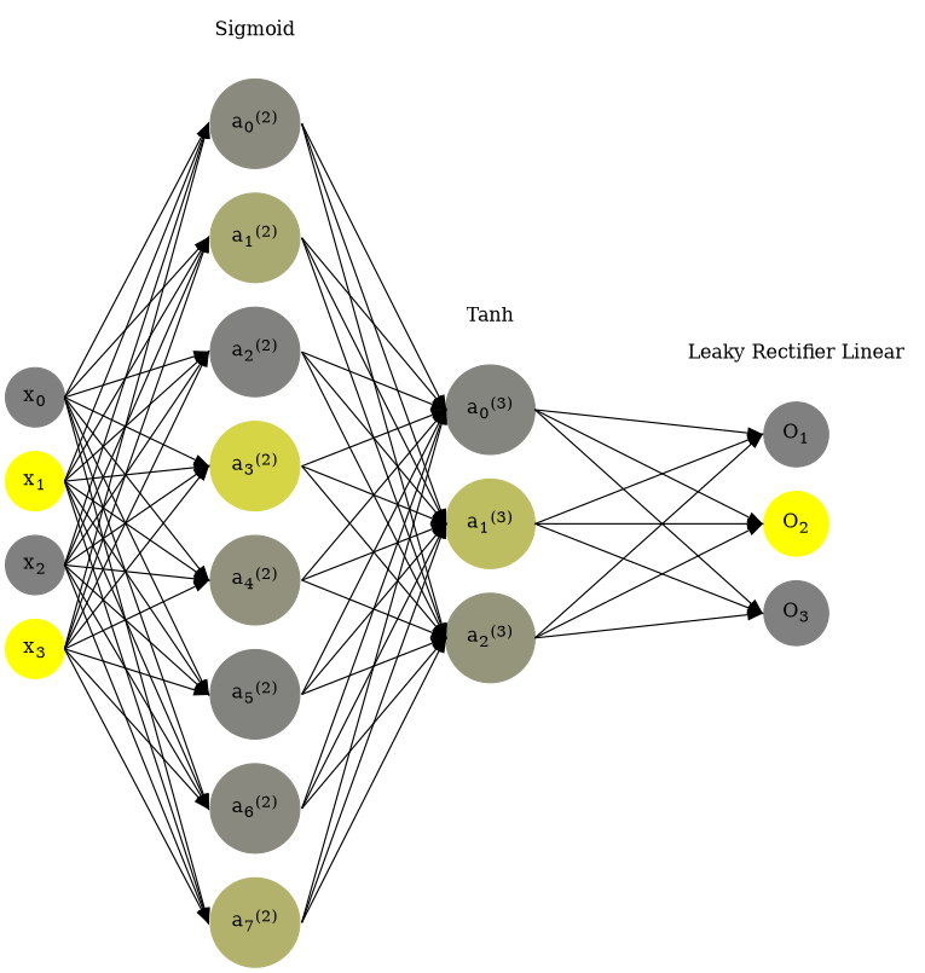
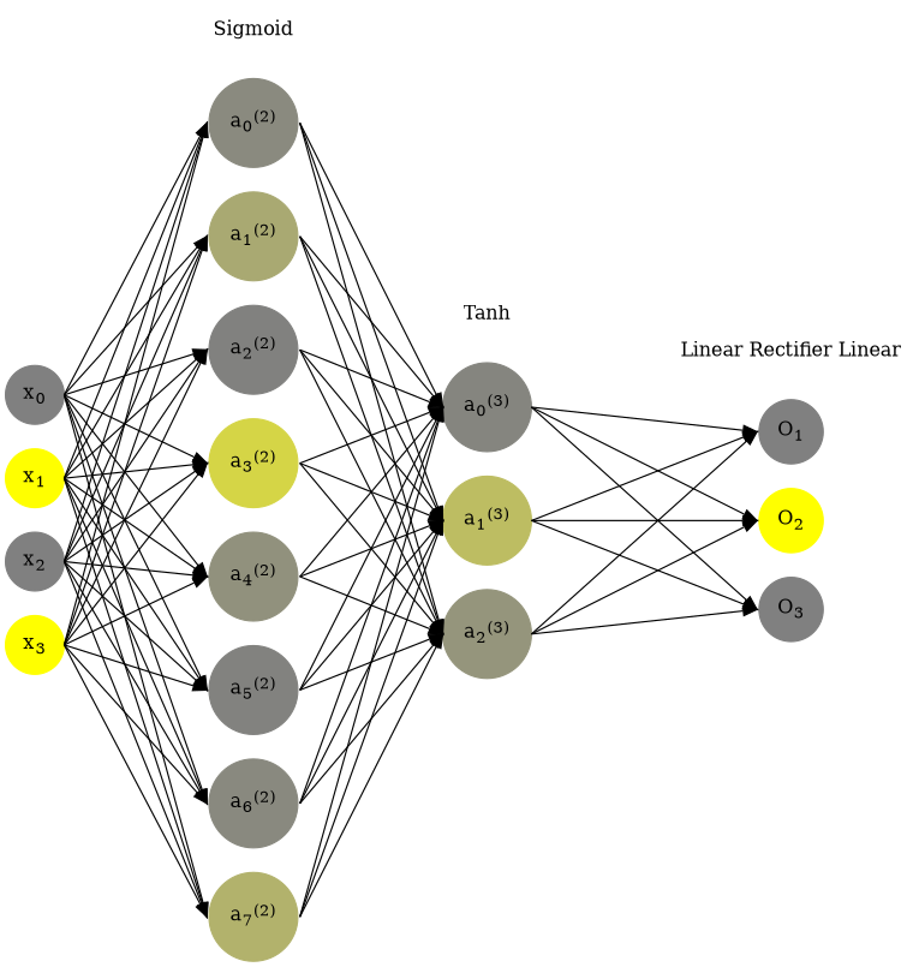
  digraph {
    rankdir=LR
    ranksep=1.4
    splines=false
    node [color="0.1667, 0.0, 0.5" fillcolor="0.1667, 0.0, 0.5" shape=circle style=filled]
    edge [headport=w style=solid tailport=e]
    n1 [label=<x<sub>0</sub>>]
    n2 [color="0.1667, 1.0, 1.0" fillcolor="0.1667, 1.0, 1.0" label=<x<sub>1</sub>>]
    n3 [label=<x<sub>2</sub>>]
    n4 [color="0.1667, 1.0, 1.0" fillcolor="0.1667, 1.0, 1.0" label=<x<sub>3</sub>>]
    n5 [color="0.1667, 0.084103, 0.542051" fillcolor="0.1667, 0.084103, 0.542051" label=<a<sub>0</sub><sup>(2)</sup>>]
    n6 [color="0.1667, 0.326277, 0.663139" fillcolor="0.1667, 0.326277, 0.663139" label=<a<sub>1</sub><sup>(2)</sup>>]
    n7 [color="0.1667, 0.013599, 0.506799" fillcolor="0.1667, 0.013599, 0.506799" label=<a<sub>2</sub><sup>(2)</sup>>]
    n8 [color="0.1667, 0.669823, 0.834912" fillcolor="0.1667, 0.669823, 0.834912" label=<a<sub>3</sub><sup>(2)</sup>>]
    n9 [color="0.1667, 0.140004, 0.570002" fillcolor="0.1667, 0.140004, 0.570002" label=<a<sub>4</sub><sup>(2)</sup>>]
    n10 [color="0.1667, 0.020255, 0.510128" fillcolor="0.1667, 0.020255, 0.510128" label=<a<sub>5</sub><sup>(2)</sup>>]
    n11 [color="0.1667, 0.071522, 0.535761" fillcolor="0.1667, 0.071522, 0.535761" label=<a<sub>6</sub><sup>(2)</sup>>]
    n12 [color="0.1667, 0.392435, 0.696217" fillcolor="0.1667, 0.392435, 0.696217" label=<a<sub>7</sub><sup>(2)</sup>>]
    n13 [color="0.1667, 0.043766, 0.521883" fillcolor="0.1667, 0.043766, 0.521883" label=<a<sub>0</sub><sup>(3)</sup>>]
    n14 [color="0.1667, 0.478275, 0.739137" fillcolor="0.1667, 0.478275, 0.739137" label=<a<sub>1</sub><sup>(3)</sup>>]
    n15 [color="0.1667, 0.171141, 0.585570" fillcolor="0.1667, 0.171141, 0.585570" label=<a<sub>2</sub><sup>(3)</sup>>]
    n16 [label=<O<sub>1</sub>>]
    n17 [color="0.1667, 1.0, 1.0" fillcolor="0.1667, 1.0, 1.0" label=<O<sub>2</sub>>]
    n18 [label=<O<sub>3</sub>>]
    n19 [label=Sigmoid shape=plaintext color="" fillcolor="" style=""]
    n20 [label=Tanh shape=plaintext color="" fillcolor="" style=""]
-   n21 [label="Leaky Rectifier Linear" shape=plaintext color="" fillcolor="" style=""]
+   n21 [label="Linear Rectifier Linear" shape=plaintext color="" fillcolor="" style=""]
    subgraph sub_1 {
      n1
    }
    subgraph sub_2 {
      n2
    }
    subgraph sub_3 {
      n3
    }
    subgraph sub_4 {
      n4
    }
    subgraph sub_5 {
      n5
    }
    subgraph sub_6 {
      n6
    }
    subgraph sub_7 {
      n7
    }
    subgraph sub_8 {
      n8
    }
    subgraph sub_9 {
      n9
    }
    subgraph sub_10 {
      n10
    }
    subgraph sub_11 {
      n11
    }
    subgraph sub_12 {
      n12
    }
    subgraph sub_13 {
      n13
    }
    subgraph sub_14 {
      n14
    }
    subgraph sub_15 {
      n15
    }
    subgraph sub_16 {
      n16
    }
    subgraph sub_17 {
      n17
    }
    subgraph sub_18 {
      n18
    }
    subgraph sub_19 {
      rank=same
      n1
      n2
      n3
      n4
    }
    subgraph sub_20 {
      rank=same
      n5
      n6
      n7
      n8
      n9
      n10
      n11
      n12
    }
    subgraph sub_21 {
      rank=same
      n13
      n14
      n15
    }
    subgraph sub_22 {
      rank=same
      n16
      n17
      n18
    }
    subgraph sub_23 {
      rank=same
      n5
      n19
    }
    subgraph sub_24 {
      rank=same
      n13
      n20
    }
    subgraph sub_25 {
      rank=same
      n16
      n21
    }
    n1 -> n2 [style=invis]
    n1 -> n5
    n1 -> n6
    n1 -> n7
    n1 -> n8
    n1 -> n9
    n1 -> n10
    n1 -> n11
    n1 -> n12
    n2 -> n3 [style=invis]
    n2 -> n5
    n2 -> n6
    n2 -> n7
    n2 -> n8
    n2 -> n9
    n2 -> n10
    n2 -> n11
    n2 -> n12
    n3 -> n4 [style=invis]
    n3 -> n5
    n3 -> n6
    n3 -> n7
    n3 -> n8
    n3 -> n9
    n3 -> n10
    n3 -> n11
    n3 -> n12
    n4 -> n5
    n4 -> n6
    n4 -> n7
    n4 -> n8
    n4 -> n9
    n4 -> n10
    n4 -> n11
    n4 -> n12
    n5 -> n6 [style=invis]
    n5 -> n13
    n5 -> n14
    n5 -> n15
    n6 -> n7 [style=invis]
    n6 -> n13
    n6 -> n14
    n6 -> n15
    n7 -> n8 [style=invis]
    n7 -> n13
    n7 -> n14
    n7 -> n15
    n8 -> n9 [style=invis]
    n8 -> n13
    n8 -> n14
    n8 -> n15
    n9 -> n10 [style=invis]
    n9 -> n13
    n9 -> n14
    n9 -> n15
    n10 -> n11 [style=invis]
    n10 -> n13
    n10 -> n14
    n10 -> n15
    n11 -> n12 [style=invis]
    n11 -> n13
    n11 -> n14
    n11 -> n15
    n12 -> n13
    n12 -> n14
    n12 -> n15
    n13 -> n14 [style=invis]
    n13 -> n16
    n13 -> n17
    n13 -> n18
    n14 -> n15 [style=invis]
    n14 -> n16
    n14 -> n17
    n14 -> n18
    n15 -> n16
    n15 -> n17
    n15 -> n18
    n16 -> n17 [style=invis]
    n17 -> n18 [style=invis]
    n19 -> n5 [style=invis]
    n20 -> n13 [style=invis]
    n21 -> n16 [style=invis]
  }
